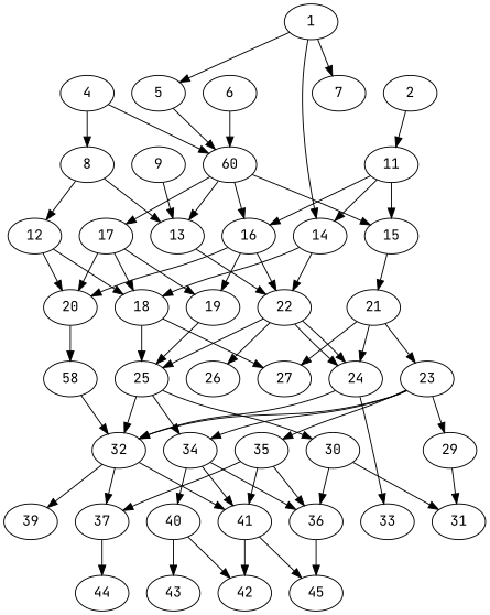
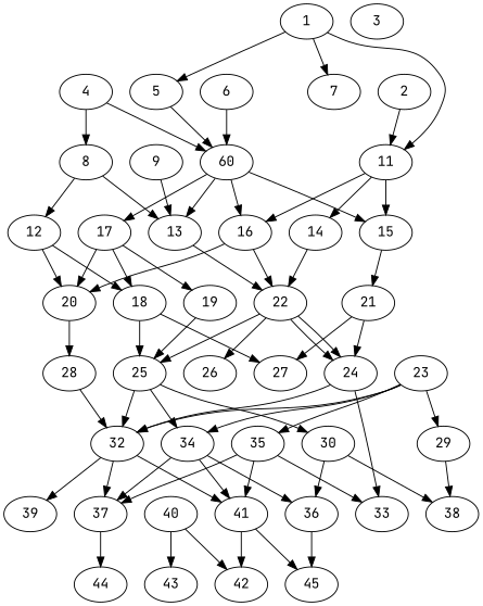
  digraph {
    fontname="JetBrains Mono"
    node [alpha=0.11 fontname="JetBrains Mono"]
    edge [fontname="JetBrains Mono"]
    1 [alpha=0.14 expect_size=9623552]
    7 [alpha=0.09 expect_size=40945664]
    11 [alpha=0.14 expect_size=22610944]
    5 [alpha=0.13 expect_size=26753024]
    9 [alpha=0.09 expect_size=13555712]
    13 [alpha=0.09 expect_size=31469568]
    15 [alpha=0.06 expect_size=48693248]
    16 [alpha=0.19 expect_size=32030720]
    14 [alpha=0.18 expect_size=35572736]
    22 [alpha=0.17 expect_size=20852736]
    21 [expect_size=34188288]
    20 [alpha=0.10 expect_size=32787456]
    19 [alpha=0.12 expect_size=11083776]
    18 [alpha=0.13 expect_size=8690688]
    2 [alpha=0.10 expect_size=20654080]
+   3 [alpha=0.02 expect_size=22260736]
    4 [alpha=0.06 expect_size=11113472]
    8 [alpha=0.01 expect_size=44300288]
    n19 [alpha=0.01 expect_size=42056704 label=60]
    12 [alpha=0.07 expect_size=8794112]
    17 [alpha=0.08 expect_size=34057216]
    6 [alpha=0.01 expect_size=41486336]
    25 [alpha=0.14 expect_size=7837696]
    27 [expect_size=19918848]
-   28 [alpha=0.04 expect_size=38138880 label=58]
+   28 [alpha=0.04 expect_size=38138880]
    24 [alpha=0.08 expect_size=12740608]
    26 [alpha=0.15 expect_size=22427648]
    23 [expect_size=38093824]
    34 [alpha=0.08 expect_size=23399424]
    30 [alpha=0.12 expect_size=48177152]
    32 [alpha=0.12 expect_size=49859584]
    33 [alpha=0.03 expect_size=43635712]
    29 [alpha=0.20 expect_size=20476928]
    35 [expect_size=42208256]
    40 [alpha=0.13 expect_size=48044032]
    41 [alpha=0.08 expect_size=28303360]
    36 [alpha=0.06 expect_size=27201536]
-   38 [alpha=0.00 expect_size=40174592 label=31]
+   38 [alpha=0.00 expect_size=40174592]
    37 [alpha=0.12 expect_size=14622720]
    39 [expect_size=48543744]
    42 [alpha=0.09 expect_size=6690816]
    43 [alpha=0.04 expect_size=33943552]
    45 [alpha=0.02 expect_size=13755392]
    44 [alpha=0.02 expect_size=41917440]
    1 -> 7
-   1 -> 14
+   1 -> 11
    1 -> 5
    11 -> 15
    11 -> 16
    11 -> 14
    5 -> n19
    9 -> 13
    13 -> 22
    15 -> 21
    16 -> 22
    16 -> 20
-   16 -> 19
    14 -> 22
-   14 -> 18
    22 -> 25
    22 -> 24
    22 -> 24
    22 -> 26
    21 -> 27
    21 -> 24
-   21 -> 23
    20 -> 28
    19 -> 25
    18 -> 25
    18 -> 27
    2 -> 11
    4 -> 8
    4 -> n19
    8 -> 13
    8 -> 12
    n19 -> 13
    n19 -> 15
    n19 -> 16
    n19 -> 17
    12 -> 20
    12 -> 18
    17 -> 20
    17 -> 19
    17 -> 18
    6 -> n19
    25 -> 34
    25 -> 30
    25 -> 32
    28 -> 32
    24 -> 32
    24 -> 33
    23 -> 34
    23 -> 32
    23 -> 29
    23 -> 35
-   34 -> 40
+   34 -> 37
    34 -> 41
    34 -> 36
    30 -> 36
    30 -> 38
    32 -> 41
    32 -> 37
    32 -> 39
    29 -> 38
    35 -> 41
-   35 -> 36
+   35 -> 33
    35 -> 37
    40 -> 42
    40 -> 43
    41 -> 42
    41 -> 45
    36 -> 45
    37 -> 44
  }
